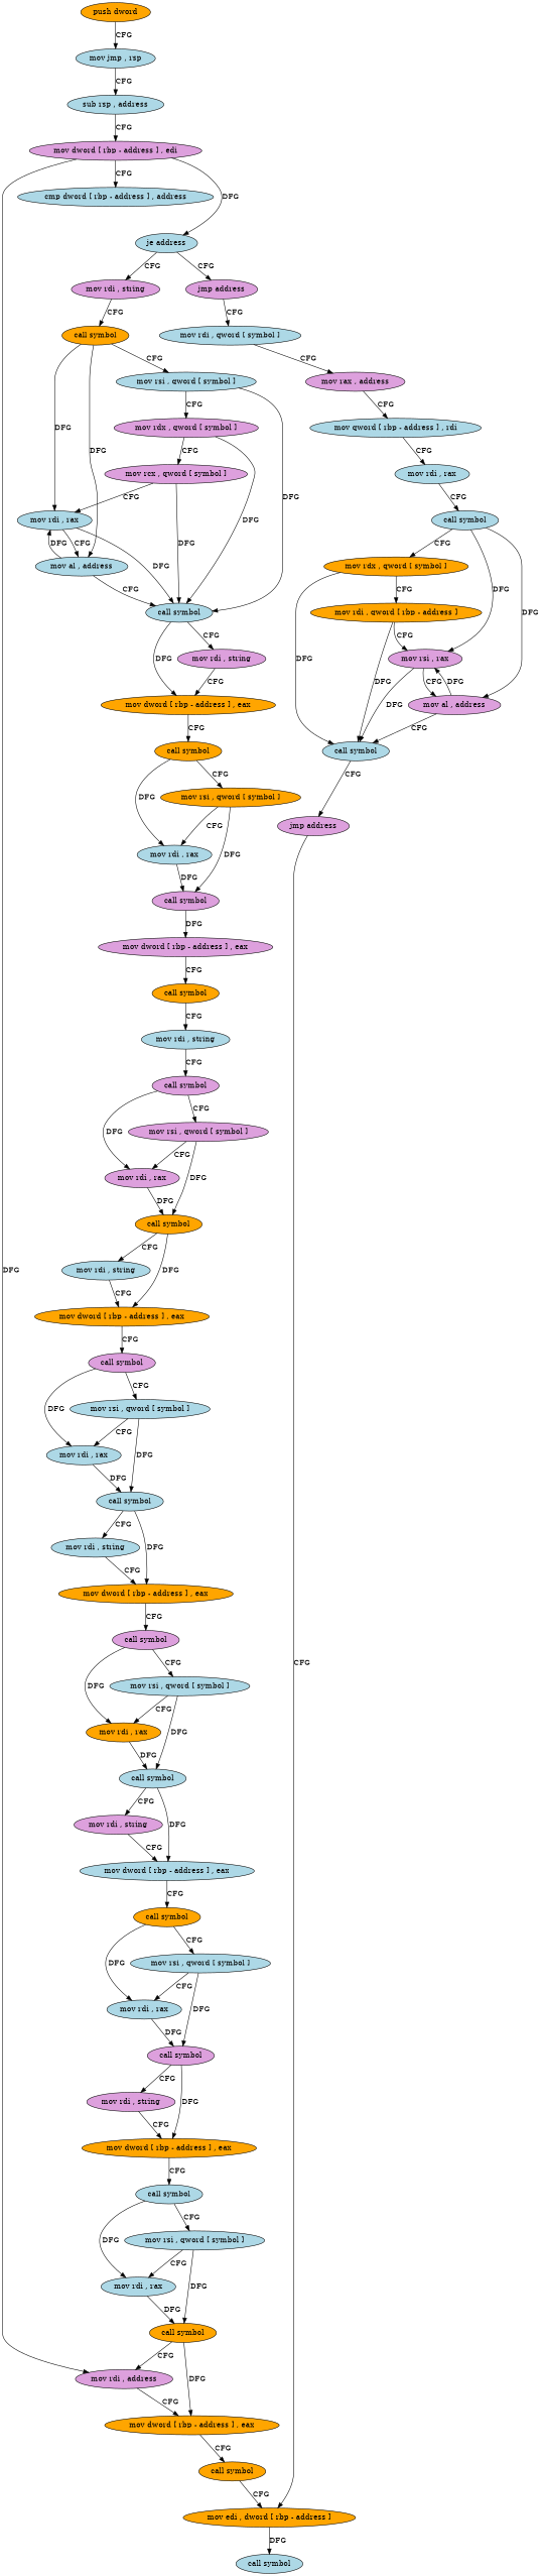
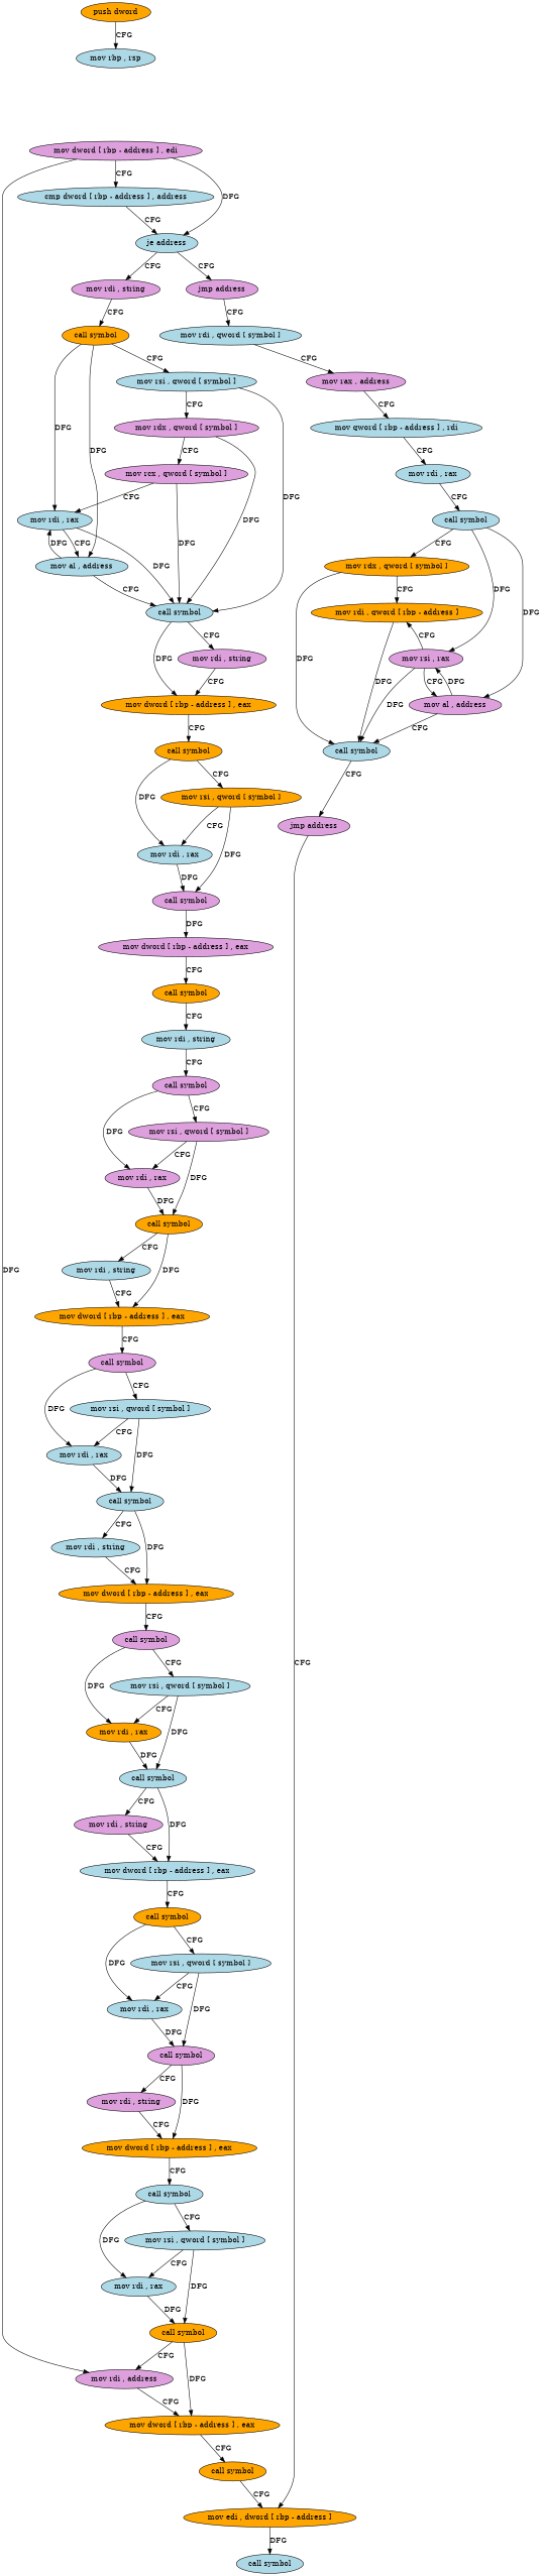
  digraph {
    node [fillcolor=lightblue style=filled]
    n1 [fillcolor=orange label="push dword"]
-   n2 [label="mov jmp , rsp"]
-   n3 [label="sub rsp , address"]
+   n2 [label="mov rbp , rsp"]
    n4 [fillcolor=plum label="mov dword [ rbp - address ] , edi"]
    n5 [label="cmp dword [ rbp - address ] , address"]
    n6 [label="je address"]
    n7 [fillcolor=plum label="mov rdi , address"]
    n8 [fillcolor=plum label="mov rdi , string"]
    n9 [fillcolor=plum label="jmp address"]
    n10 [fillcolor=orange label="mov edi , dword [ rbp - address ]"]
    n11 [label="call symbol"]
    n12 [fillcolor=orange label="call symbol"]
    n13 [label="mov rdi , qword [ symbol ]"]
    n14 [label="mov rsi , qword [ symbol ]"]
    n15 [label="mov rdi , rax"]
    n16 [label="mov al , address"]
    n17 [fillcolor=plum label="mov rax , address"]
    n18 [fillcolor=plum label="mov rdx , qword [ symbol ]"]
    n19 [label="call symbol"]
    n20 [fillcolor=plum label="mov rcx , qword [ symbol ]"]
    n21 [fillcolor=plum label="mov rdi , string"]
    n22 [fillcolor=orange label="mov dword [ rbp - address ] , eax"]
    n23 [fillcolor=orange label="call symbol"]
    n24 [fillcolor=orange label="mov rsi , qword [ symbol ]"]
    n25 [label="mov rdi , rax"]
    n26 [fillcolor=plum label="call symbol"]
    n27 [fillcolor=plum label="mov dword [ rbp - address ] , eax"]
    n28 [fillcolor=orange label="call symbol"]
    n29 [label="mov rdi , string"]
    n30 [fillcolor=plum label="call symbol"]
    n31 [fillcolor=plum label="mov rsi , qword [ symbol ]"]
    n32 [fillcolor=plum label="mov rdi , rax"]
    n33 [fillcolor=orange label="call symbol"]
    n34 [label="mov rdi , string"]
    n35 [fillcolor=orange label="mov dword [ rbp - address ] , eax"]
    n36 [fillcolor=plum label="call symbol"]
    n37 [label="mov rsi , qword [ symbol ]"]
    n38 [label="mov rdi , rax"]
    n39 [label="call symbol"]
    n40 [label="mov rdi , string"]
    n41 [fillcolor=orange label="mov dword [ rbp - address ] , eax"]
    n42 [fillcolor=plum label="call symbol"]
    n43 [label="mov rsi , qword [ symbol ]"]
    n44 [fillcolor=orange label="mov rdi , rax"]
    n45 [label="call symbol"]
    n46 [fillcolor=plum label="mov rdi , string"]
    n47 [label="mov dword [ rbp - address ] , eax"]
    n48 [fillcolor=orange label="call symbol"]
    n49 [label="mov rsi , qword [ symbol ]"]
    n50 [label="mov rdi , rax"]
    n51 [fillcolor=plum label="call symbol"]
    n52 [fillcolor=plum label="mov rdi , string"]
    n53 [fillcolor=orange label="mov dword [ rbp - address ] , eax"]
    n54 [label="call symbol"]
    n55 [label="mov rsi , qword [ symbol ]"]
    n56 [label="mov rdi , rax"]
    n57 [fillcolor=orange label="call symbol"]
    n58 [fillcolor=orange label="mov dword [ rbp - address ] , eax"]
    n59 [fillcolor=orange label="call symbol"]
    n60 [label="mov qword [ rbp - address ] , rdi"]
    n61 [label="mov rdi , rax"]
    n62 [label="call symbol"]
    n63 [fillcolor=orange label="mov rdx , qword [ symbol ]"]
    n64 [fillcolor=plum label="mov rsi , rax"]
    n65 [fillcolor=plum label="mov al , address"]
    n66 [fillcolor=orange label="mov rdi , qword [ rbp - address ]"]
    n67 [label="call symbol"]
    n68 [fillcolor=plum label="jmp address"]
    n1 -> n2 [label=CFG]
-   n2 -> n3 [label=CFG]
-   n3 -> n4 [label=CFG]
    n4 -> n5 [label=CFG]
    n4 -> n6 [label=DFG]
    n4 -> n7 [label=DFG]
+   n5 -> n6 [label=CFG]
    n6 -> n8 [label=CFG]
    n6 -> n9 [label=CFG]
    n7 -> n58 [label=CFG]
    n8 -> n12 [label=CFG]
    n9 -> n13 [label=CFG]
    n10 -> n11 [label=DFG]
    n12 -> n14 [label=CFG]
    n12 -> n15 [label=DFG]
    n12 -> n16 [label=DFG]
    n13 -> n17 [label=CFG]
    n14 -> n18 [label=CFG]
    n14 -> n19 [label=DFG]
    n15 -> n16 [label=CFG]
    n15 -> n19 [label=DFG]
    n16 -> n15 [label=DFG]
    n16 -> n19 [label=CFG]
    n17 -> n60 [label=CFG]
    n18 -> n19 [label=DFG]
    n18 -> n20 [label=CFG]
    n19 -> n21 [label=CFG]
    n19 -> n22 [label=DFG]
    n20 -> n15 [label=CFG]
    n20 -> n19 [label=DFG]
    n21 -> n22 [label=CFG]
    n22 -> n23 [label=CFG]
    n23 -> n24 [label=CFG]
    n23 -> n25 [label=DFG]
    n24 -> n25 [label=CFG]
    n24 -> n26 [label=DFG]
    n25 -> n26 [label=DFG]
    n26 -> n27 [label=DFG]
    n27 -> n28 [label=CFG]
    n28 -> n29 [label=CFG]
    n29 -> n30 [label=CFG]
    n30 -> n31 [label=CFG]
    n30 -> n32 [label=DFG]
    n31 -> n32 [label=CFG]
    n31 -> n33 [label=DFG]
    n32 -> n33 [label=DFG]
    n33 -> n34 [label=CFG]
    n33 -> n35 [label=DFG]
    n34 -> n35 [label=CFG]
    n35 -> n36 [label=CFG]
    n36 -> n37 [label=CFG]
    n36 -> n38 [label=DFG]
    n37 -> n38 [label=CFG]
    n37 -> n39 [label=DFG]
    n38 -> n39 [label=DFG]
    n39 -> n40 [label=CFG]
    n39 -> n41 [label=DFG]
    n40 -> n41 [label=CFG]
    n41 -> n42 [label=CFG]
    n42 -> n43 [label=CFG]
    n42 -> n44 [label=DFG]
    n43 -> n44 [label=CFG]
    n43 -> n45 [label=DFG]
    n44 -> n45 [label=DFG]
    n45 -> n46 [label=CFG]
    n45 -> n47 [label=DFG]
    n46 -> n47 [label=CFG]
    n47 -> n48 [label=CFG]
    n48 -> n49 [label=CFG]
    n48 -> n50 [label=DFG]
    n49 -> n50 [label=CFG]
    n49 -> n51 [label=DFG]
    n50 -> n51 [label=DFG]
    n51 -> n52 [label=CFG]
    n51 -> n53 [label=DFG]
    n52 -> n53 [label=CFG]
    n53 -> n54 [label=CFG]
    n54 -> n55 [label=CFG]
    n54 -> n56 [label=DFG]
    n55 -> n56 [label=CFG]
    n55 -> n57 [label=DFG]
    n56 -> n57 [label=DFG]
    n57 -> n7 [label=CFG]
    n57 -> n58 [label=DFG]
    n58 -> n59 [label=CFG]
    n59 -> n10 [label=CFG]
    n60 -> n61 [label=CFG]
    n61 -> n62 [label=CFG]
    n62 -> n63 [label=CFG]
    n62 -> n64 [label=DFG]
    n62 -> n65 [label=DFG]
    n63 -> n66 [label=CFG]
    n63 -> n67 [label=DFG]
    n64 -> n65 [label=CFG]
    n64 -> n67 [label=DFG]
    n65 -> n64 [label=DFG]
    n65 -> n67 [label=CFG]
-   n66 -> n64 [label=CFG]
+   n64 -> n66 [label=CFG]
    n66 -> n67 [label=DFG]
    n67 -> n68 [label=CFG]
    n68 -> n10 [label=CFG]
  }
